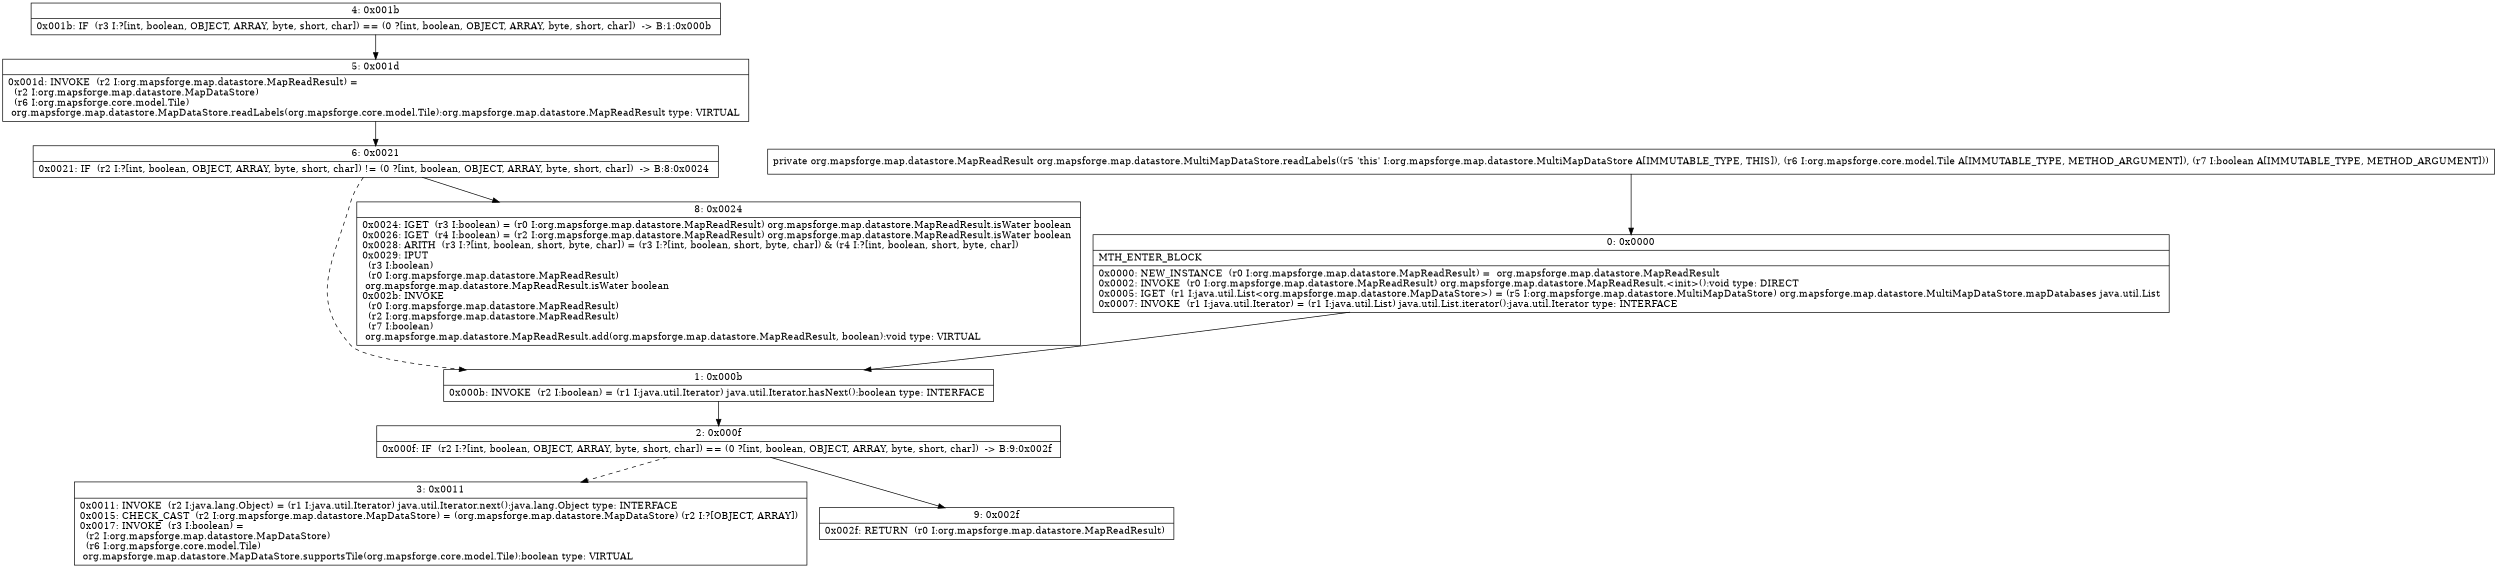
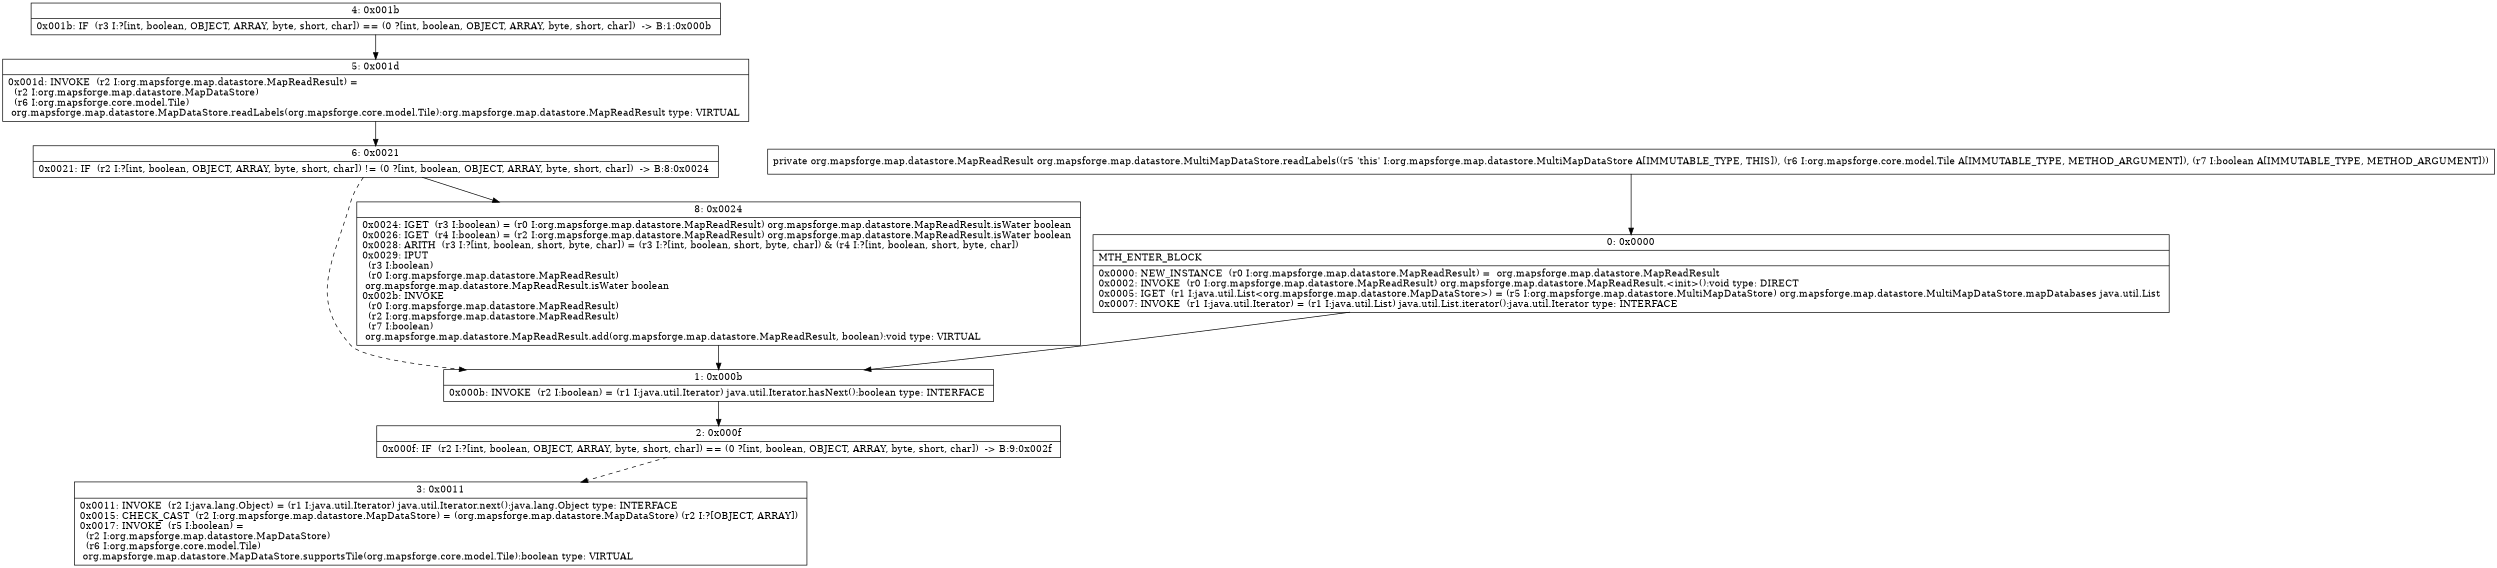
  digraph {
    node [shape=record]
    n1 [label="{0\:\ 0x0000|MTH_ENTER_BLOCK\l|0x0000: NEW_INSTANCE  (r0 I:org.mapsforge.map.datastore.MapReadResult) =  org.mapsforge.map.datastore.MapReadResult \l0x0002: INVOKE  (r0 I:org.mapsforge.map.datastore.MapReadResult) org.mapsforge.map.datastore.MapReadResult.\<init\>():void type: DIRECT \l0x0005: IGET  (r1 I:java.util.List\<org.mapsforge.map.datastore.MapDataStore\>) = (r5 I:org.mapsforge.map.datastore.MultiMapDataStore) org.mapsforge.map.datastore.MultiMapDataStore.mapDatabases java.util.List \l0x0007: INVOKE  (r1 I:java.util.Iterator) = (r1 I:java.util.List) java.util.List.iterator():java.util.Iterator type: INTERFACE \l}"]
    n2 [label="{1\:\ 0x000b|0x000b: INVOKE  (r2 I:boolean) = (r1 I:java.util.Iterator) java.util.Iterator.hasNext():boolean type: INTERFACE \l}"]
    n3 [label="{2\:\ 0x000f|0x000f: IF  (r2 I:?[int, boolean, OBJECT, ARRAY, byte, short, char]) == (0 ?[int, boolean, OBJECT, ARRAY, byte, short, char])  \-\> B:9:0x002f \l}"]
-   n4 [label="{3\:\ 0x0011|0x0011: INVOKE  (r2 I:java.lang.Object) = (r1 I:java.util.Iterator) java.util.Iterator.next():java.lang.Object type: INTERFACE \l0x0015: CHECK_CAST  (r2 I:org.mapsforge.map.datastore.MapDataStore) = (org.mapsforge.map.datastore.MapDataStore) (r2 I:?[OBJECT, ARRAY]) \l0x0017: INVOKE  (r3 I:boolean) = \l  (r2 I:org.mapsforge.map.datastore.MapDataStore)\l  (r6 I:org.mapsforge.core.model.Tile)\l org.mapsforge.map.datastore.MapDataStore.supportsTile(org.mapsforge.core.model.Tile):boolean type: VIRTUAL \l}"]
-   n5 [label="{9\:\ 0x002f|0x002f: RETURN  (r0 I:org.mapsforge.map.datastore.MapReadResult) \l}"]
+   n4 [label="{3\:\ 0x0011|0x0011: INVOKE  (r2 I:java.lang.Object) = (r1 I:java.util.Iterator) java.util.Iterator.next():java.lang.Object type: INTERFACE \l0x0015: CHECK_CAST  (r2 I:org.mapsforge.map.datastore.MapDataStore) = (org.mapsforge.map.datastore.MapDataStore) (r2 I:?[OBJECT, ARRAY]) \l0x0017: INVOKE  (r5 I:boolean) = \l  (r2 I:org.mapsforge.map.datastore.MapDataStore)\l  (r6 I:org.mapsforge.core.model.Tile)\l org.mapsforge.map.datastore.MapDataStore.supportsTile(org.mapsforge.core.model.Tile):boolean type: VIRTUAL \l}"]
    n6 [label="{4\:\ 0x001b|0x001b: IF  (r3 I:?[int, boolean, OBJECT, ARRAY, byte, short, char]) == (0 ?[int, boolean, OBJECT, ARRAY, byte, short, char])  \-\> B:1:0x000b \l}"]
    n7 [label="{5\:\ 0x001d|0x001d: INVOKE  (r2 I:org.mapsforge.map.datastore.MapReadResult) = \l  (r2 I:org.mapsforge.map.datastore.MapDataStore)\l  (r6 I:org.mapsforge.core.model.Tile)\l org.mapsforge.map.datastore.MapDataStore.readLabels(org.mapsforge.core.model.Tile):org.mapsforge.map.datastore.MapReadResult type: VIRTUAL \l}"]
    n8 [label="{6\:\ 0x0021|0x0021: IF  (r2 I:?[int, boolean, OBJECT, ARRAY, byte, short, char]) != (0 ?[int, boolean, OBJECT, ARRAY, byte, short, char])  \-\> B:8:0x0024 \l}"]
    n9 [label="{8\:\ 0x0024|0x0024: IGET  (r3 I:boolean) = (r0 I:org.mapsforge.map.datastore.MapReadResult) org.mapsforge.map.datastore.MapReadResult.isWater boolean \l0x0026: IGET  (r4 I:boolean) = (r2 I:org.mapsforge.map.datastore.MapReadResult) org.mapsforge.map.datastore.MapReadResult.isWater boolean \l0x0028: ARITH  (r3 I:?[int, boolean, short, byte, char]) = (r3 I:?[int, boolean, short, byte, char]) & (r4 I:?[int, boolean, short, byte, char]) \l0x0029: IPUT  \l  (r3 I:boolean)\l  (r0 I:org.mapsforge.map.datastore.MapReadResult)\l org.mapsforge.map.datastore.MapReadResult.isWater boolean \l0x002b: INVOKE  \l  (r0 I:org.mapsforge.map.datastore.MapReadResult)\l  (r2 I:org.mapsforge.map.datastore.MapReadResult)\l  (r7 I:boolean)\l org.mapsforge.map.datastore.MapReadResult.add(org.mapsforge.map.datastore.MapReadResult, boolean):void type: VIRTUAL \l}"]
    n10 [label="{private org.mapsforge.map.datastore.MapReadResult org.mapsforge.map.datastore.MultiMapDataStore.readLabels((r5 'this' I:org.mapsforge.map.datastore.MultiMapDataStore A[IMMUTABLE_TYPE, THIS]), (r6 I:org.mapsforge.core.model.Tile A[IMMUTABLE_TYPE, METHOD_ARGUMENT]), (r7 I:boolean A[IMMUTABLE_TYPE, METHOD_ARGUMENT])) }"]
    n1 -> n2
    n2 -> n3
    n3 -> n4 [style=dashed]
-   n3 -> n5
    n6 -> n7 [style=solid]
    n7 -> n8
    n8 -> n2 [style=dashed]
    n8 -> n9
+   n9 -> n2
    n10 -> n1
  }
